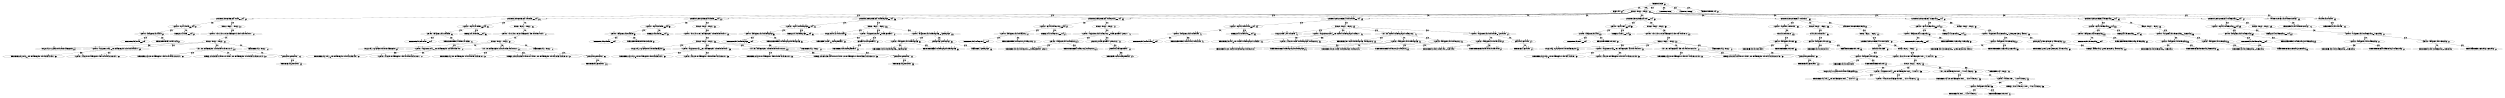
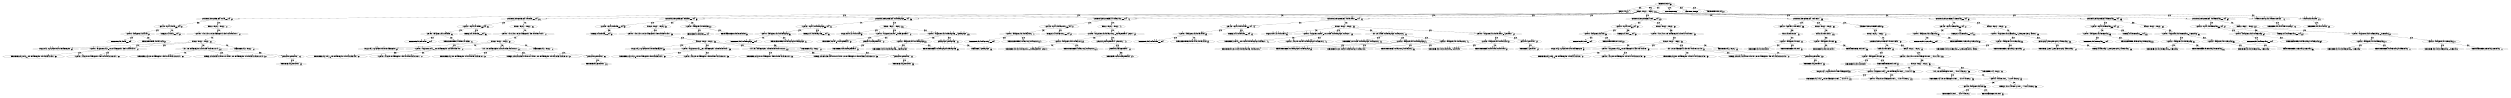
  digraph {
    n1 [label=<(METHOD,execute)<SUB>320</SUB>>]
    n2 [label=<(PARAM,this)<SUB>320</SUB>>]
    n3 [label=<(BLOCK,&lt;empty&gt;,&lt;empty&gt;)<SUB>320</SUB>>]
    n4 [label=<(MODIFIER,PUBLIC)>]
    n5 [label=<(MODIFIER,VIRTUAL)>]
    n6 [label=<(METHOD_RETURN,void)<SUB>320</SUB>>]
    n7 [label=<(CONTROL_STRUCTURE,IF,if (bundle == null))<SUB>321</SUB>>]
    n8 [label=<(CONTROL_STRUCTURE,IF,if (startToken == null))<SUB>326</SUB>>]
    n9 [label=<(CONTROL_STRUCTURE,IF,if (endToken == null))<SUB>331</SUB>>]
    n10 [label=<(CONTROL_STRUCTURE,IF,if (bundleLanguage == null))<SUB>336</SUB>>]
    n11 [label=<(CONTROL_STRUCTURE,IF,if (bundleCountry == null))<SUB>345</SUB>>]
    n12 [label=<(CONTROL_STRUCTURE,IF,if (bundleVariant == null))<SUB>345</SUB>>]
    n13 [label=<(CONTROL_STRUCTURE,IF,if (toDir == null))<SUB>350</SUB>>]
    n14 [label=<(CONTROL_STRUCTURE,IF,if (!toDir.exists()))<SUB>355</SUB>>]
    n15 [label=<(CONTROL_STRUCTURE,IF,if (srcEncoding == null))<SUB>361</SUB>>]
    n16 [label=<(CONTROL_STRUCTURE,IF,if (destEncoding == null))<SUB>365</SUB>>]
    n17 [label=<(CONTROL_STRUCTURE,IF,if (bundleEncoding == null))<SUB>369</SUB>>]
    n18 [label=<(loadResourceMaps,this.loadResourceMaps())<SUB>373</SUB>>]
    n19 [label=<(translate,this.translate())<SUB>375</SUB>>]
    n20 [label=<(&lt;operator&gt;.equals,bundle == null)<SUB>321</SUB>>]
    n21 [label=<(BLOCK,&lt;empty&gt;,&lt;empty&gt;)<SUB>321</SUB>>]
    n22 [label=<(&lt;operator&gt;.equals,startToken == null)<SUB>326</SUB>>]
    n23 [label=<(BLOCK,&lt;empty&gt;,&lt;empty&gt;)<SUB>326</SUB>>]
    n24 [label=<(&lt;operator&gt;.equals,endToken == null)<SUB>331</SUB>>]
    n25 [label=<(BLOCK,&lt;empty&gt;,&lt;empty&gt;)<SUB>331</SUB>>]
    n26 [label=<(&lt;operator&gt;.equals,bundleLanguage == null)<SUB>336</SUB>>]
    n27 [label=<(BLOCK,&lt;empty&gt;,&lt;empty&gt;)<SUB>336</SUB>>]
    n28 [label=<(&lt;operator&gt;.equals,bundleCountry == null)<SUB>341</SUB>>]
    n29 [label=<(BLOCK,&lt;empty&gt;,&lt;empty&gt;)<SUB>341</SUB>>]
    n30 [label=<(&lt;operator&gt;.equals,bundleVariant == null)<SUB>345</SUB>>]
    n31 [label=<(BLOCK,&lt;empty&gt;,&lt;empty&gt;)<SUB>345</SUB>>]
    n32 [label=<(&lt;operator&gt;.equals,toDir == null)<SUB>350</SUB>>]
    n33 [label=<(BLOCK,&lt;empty&gt;,&lt;empty&gt;)<SUB>350</SUB>>]
    n34 [label=<(&lt;operator&gt;.logicalNot,!toDir.exists())<SUB>355</SUB>>]
    n35 [label=<(BLOCK,&lt;empty&gt;,&lt;empty&gt;)<SUB>355</SUB>>]
    n36 [label=<(CONTROL_STRUCTURE,ELSE,else)<SUB>357</SUB>>]
    n37 [label=<(&lt;operator&gt;.equals,srcEncoding == null)<SUB>361</SUB>>]
    n38 [label=<(BLOCK,&lt;empty&gt;,&lt;empty&gt;)<SUB>361</SUB>>]
    n39 [label=<(&lt;operator&gt;.equals,destEncoding == null)<SUB>365</SUB>>]
    n40 [label=<(BLOCK,&lt;empty&gt;,&lt;empty&gt;)<SUB>365</SUB>>]
    n41 [label=<(&lt;operator&gt;.equals,bundleEncoding == null)<SUB>369</SUB>>]
    n42 [label=<(BLOCK,&lt;empty&gt;,&lt;empty&gt;)<SUB>369</SUB>>]
    n43 [label=<(IDENTIFIER,this,this.loadResourceMaps())<SUB>773</SUB>>]
    n44 [label=<(IDENTIFIER,this,this.translate())<SUB>375</SUB>>]
    n45 [label=<(&lt;operator&gt;.fieldAccess,this.bundle)<SUB>321</SUB>>]
    n46 [label=<(LITERAL,null,bundle == null)<SUB>321</SUB>>]
    n47 [label=<(&lt;operator&gt;.throw,throw new BuildException(&quot;The bundle attribute ...)<SUB>322</SUB>>]
    n48 [label=<(IDENTIFIER,this,bundle == null)>]
    n49 [label=<(FIELD_IDENTIFIER,bundle,bundle)<SUB>321</SUB>>]
    n50 [label=<(BLOCK,&lt;empty&gt;,&lt;empty&gt;)<SUB>322</SUB>>]
    n51 [label=<(LOCAL,$obj0: org.apache.tools.ant.BuildException)<SUB>322</SUB>>]
    n52 [label=<(&lt;operator&gt;.assignment,$obj0 = new BuildException(&quot;The bundle attribut...)<SUB>322</SUB>>]
    n53 [label=<(&lt;init&gt;,new BuildException(&quot;The bundle attribute must b...)<SUB>322</SUB>>]
    n54 [label=<(IDENTIFIER,$obj0,&lt;empty&gt;)<SUB>322</SUB>>]
    n55 [label=<(IDENTIFIER,$obj0,$obj0 = new BuildException(&quot;The bundle attribut...)<SUB>322</SUB>>]
    n56 [label=<(&lt;operator&gt;.alloc,new BuildException(&quot;The bundle attribute must b...)<SUB>322</SUB>>]
    n57 [label=<(IDENTIFIER,$obj0,new BuildException(&quot;The bundle attribute must b...)<SUB>322</SUB>>]
    n58 [label=<(LITERAL,&quot;The bundle attribute must be set.&quot;,new BuildException(&quot;The bundle attribute must b...)<SUB>322</SUB>>]
    n59 [label=<(getLocation,getLocation())<SUB>323</SUB>>]
    n60 [label=<(IDENTIFIER,this,getLocation())<SUB>323</SUB>>]
    n61 [label=<(&lt;operator&gt;.fieldAccess,this.startToken)<SUB>326</SUB>>]
    n62 [label=<(LITERAL,null,startToken == null)<SUB>326</SUB>>]
    n63 [label=<(&lt;operator&gt;.throw,throw new BuildException(&quot;The starttoken attrib...)<SUB>327</SUB>>]
    n64 [label=<(IDENTIFIER,this,startToken == null)>]
    n65 [label=<(FIELD_IDENTIFIER,startToken,startToken)<SUB>326</SUB>>]
    n66 [label=<(BLOCK,&lt;empty&gt;,&lt;empty&gt;)<SUB>327</SUB>>]
    n67 [label=<(LOCAL,$obj1: org.apache.tools.ant.BuildException)<SUB>327</SUB>>]
    n68 [label=<(&lt;operator&gt;.assignment,$obj1 = new BuildException(&quot;The starttoken attr...)<SUB>327</SUB>>]
    n69 [label=<(&lt;init&gt;,new BuildException(&quot;The starttoken attribute mu...)<SUB>327</SUB>>]
    n70 [label=<(IDENTIFIER,$obj1,&lt;empty&gt;)<SUB>327</SUB>>]
    n71 [label=<(IDENTIFIER,$obj1,$obj1 = new BuildException(&quot;The starttoken attr...)<SUB>327</SUB>>]
    n72 [label=<(&lt;operator&gt;.alloc,new BuildException(&quot;The starttoken attribute mu...)<SUB>327</SUB>>]
    n73 [label=<(IDENTIFIER,$obj1,new BuildException(&quot;The starttoken attribute mu...)<SUB>327</SUB>>]
    n74 [label=<(LITERAL,&quot;The starttoken attribute must be set.&quot;,new BuildException(&quot;The starttoken attribute mu...)<SUB>327</SUB>>]
    n75 [label=<(getLocation,getLocation())<SUB>328</SUB>>]
    n76 [label=<(IDENTIFIER,this,getLocation())<SUB>328</SUB>>]
    n77 [label=<(&lt;operator&gt;.fieldAccess,this.endToken)<SUB>331</SUB>>]
    n78 [label=<(LITERAL,null,endToken == null)<SUB>331</SUB>>]
    n79 [label=<(&lt;operator&gt;.throw,throw new BuildException(&quot;The endtoken attribut...)<SUB>332</SUB>>]
    n80 [label=<(IDENTIFIER,this,endToken == null)>]
    n81 [label=<(FIELD_IDENTIFIER,endToken,endToken)<SUB>331</SUB>>]
    n82 [label=<(BLOCK,&lt;empty&gt;,&lt;empty&gt;)<SUB>332</SUB>>]
    n83 [label=<(LOCAL,$obj2: org.apache.tools.ant.BuildException)<SUB>332</SUB>>]
    n84 [label=<(&lt;operator&gt;.assignment,$obj2 = new BuildException(&quot;The endtoken attrib...)<SUB>332</SUB>>]
    n85 [label=<(&lt;init&gt;,new BuildException(&quot;The endtoken attribute must...)<SUB>332</SUB>>]
    n86 [label=<(IDENTIFIER,$obj2,&lt;empty&gt;)<SUB>332</SUB>>]
    n87 [label=<(IDENTIFIER,$obj2,$obj2 = new BuildException(&quot;The endtoken attrib...)<SUB>332</SUB>>]
    n88 [label=<(&lt;operator&gt;.alloc,new BuildException(&quot;The endtoken attribute must...)<SUB>332</SUB>>]
    n89 [label=<(IDENTIFIER,$obj2,new BuildException(&quot;The endtoken attribute must...)<SUB>332</SUB>>]
    n90 [label=<(LITERAL,&quot;The endtoken attribute must be set.&quot;,new BuildException(&quot;The endtoken attribute must...)<SUB>332</SUB>>]
    n91 [label=<(getLocation,getLocation())<SUB>333</SUB>>]
    n92 [label=<(IDENTIFIER,this,getLocation())<SUB>333</SUB>>]
    n93 [label=<(&lt;operator&gt;.fieldAccess,this.bundleLanguage)<SUB>336</SUB>>]
    n94 [label=<(LITERAL,null,bundleLanguage == null)<SUB>336</SUB>>]
    n95 [label=<(LOCAL,Locale l: java.util.Locale)<SUB>337</SUB>>]
    n96 [label=<(&lt;operator&gt;.assignment,Locale l = Locale.getDefault())<SUB>337</SUB>>]
    n97 [label=<(&lt;operator&gt;.assignment,this.bundleLanguage = l.getLanguage())<SUB>338</SUB>>]
    n98 [label=<(IDENTIFIER,this,bundleLanguage == null)>]
    n99 [label=<(FIELD_IDENTIFIER,bundleLanguage,bundleLanguage)<SUB>336</SUB>>]
    n100 [label=<(IDENTIFIER,l,Locale l = Locale.getDefault())<SUB>337</SUB>>]
    n101 [label=<(getDefault,Locale.getDefault())<SUB>337</SUB>>]
    n102 [label=<(&lt;operator&gt;.fieldAccess,this.bundleLanguage)<SUB>338</SUB>>]
    n103 [label=<(getLanguage,l.getLanguage())<SUB>338</SUB>>]
    n104 [label=<(IDENTIFIER,Locale,Locale.getDefault())<SUB>337</SUB>>]
    n105 [label=<(IDENTIFIER,this,this.bundleLanguage = l.getLanguage())>]
    n106 [label=<(FIELD_IDENTIFIER,bundleLanguage,bundleLanguage)<SUB>338</SUB>>]
    n107 [label=<(IDENTIFIER,l,l.getLanguage())<SUB>338</SUB>>]
    n108 [label=<(&lt;operator&gt;.fieldAccess,this.bundleCountry)<SUB>341</SUB>>]
    n109 [label=<(LITERAL,null,bundleCountry == null)<SUB>341</SUB>>]
    n110 [label=<(&lt;operator&gt;.assignment,this.bundleCountry = Locale.getDefault().getCou...)<SUB>342</SUB>>]
    n111 [label=<(IDENTIFIER,this,bundleCountry == null)>]
    n112 [label=<(FIELD_IDENTIFIER,bundleCountry,bundleCountry)<SUB>341</SUB>>]
    n113 [label=<(&lt;operator&gt;.fieldAccess,this.bundleCountry)<SUB>342</SUB>>]
    n114 [label=<(getCountry,Locale.getDefault().getCountry())<SUB>342</SUB>>]
    n115 [label=<(IDENTIFIER,this,this.bundleCountry = Locale.getDefault().getCou...)>]
    n116 [label=<(FIELD_IDENTIFIER,bundleCountry,bundleCountry)<SUB>342</SUB>>]
    n117 [label=<(getDefault,Locale.getDefault())<SUB>342</SUB>>]
    n118 [label=<(IDENTIFIER,Locale,Locale.getDefault())<SUB>342</SUB>>]
    n119 [label=<(&lt;operator&gt;.fieldAccess,this.bundleVariant)<SUB>345</SUB>>]
    n120 [label=<(LITERAL,null,bundleVariant == null)<SUB>345</SUB>>]
    n121 [label=<(LOCAL,Locale l: java.util.Locale)<SUB>346</SUB>>]
    n122 [label=<(&lt;operator&gt;.assignment,Locale l = new Locale(bundleLanguage, bundleCou...)<SUB>346</SUB>>]
    n123 [label=<(&lt;init&gt;,new Locale(bundleLanguage, bundleCountry))<SUB>346</SUB>>]
    n124 [label=<(&lt;operator&gt;.assignment,this.bundleVariant = l.getVariant())<SUB>347</SUB>>]
    n125 [label=<(IDENTIFIER,this,bundleVariant == null)>]
    n126 [label=<(FIELD_IDENTIFIER,bundleVariant,bundleVariant)<SUB>345</SUB>>]
    n127 [label=<(IDENTIFIER,l,Locale l = new Locale(bundleLanguage, bundleCou...)<SUB>346</SUB>>]
    n128 [label=<(&lt;operator&gt;.alloc,new Locale(bundleLanguage, bundleCountry))<SUB>346</SUB>>]
    n129 [label=<(IDENTIFIER,l,new Locale(bundleLanguage, bundleCountry))<SUB>346</SUB>>]
    n130 [label=<(&lt;operator&gt;.fieldAccess,this.bundleLanguage)<SUB>346</SUB>>]
    n131 [label=<(&lt;operator&gt;.fieldAccess,this.bundleCountry)<SUB>346</SUB>>]
    n132 [label=<(&lt;operator&gt;.fieldAccess,this.bundleVariant)<SUB>347</SUB>>]
    n133 [label=<(getVariant,l.getVariant())<SUB>347</SUB>>]
    n134 [label=<(IDENTIFIER,this,new Locale(bundleLanguage, bundleCountry))>]
    n135 [label=<(FIELD_IDENTIFIER,bundleLanguage,bundleLanguage)<SUB>346</SUB>>]
    n136 [label=<(IDENTIFIER,this,new Locale(bundleLanguage, bundleCountry))>]
    n137 [label=<(FIELD_IDENTIFIER,bundleCountry,bundleCountry)<SUB>346</SUB>>]
    n138 [label=<(IDENTIFIER,this,this.bundleVariant = l.getVariant())>]
    n139 [label=<(FIELD_IDENTIFIER,bundleVariant,bundleVariant)<SUB>347</SUB>>]
    n140 [label=<(IDENTIFIER,l,l.getVariant())<SUB>347</SUB>>]
    n141 [label=<(&lt;operator&gt;.fieldAccess,this.toDir)<SUB>350</SUB>>]
    n142 [label=<(LITERAL,null,toDir == null)<SUB>350</SUB>>]
    n143 [label=<(&lt;operator&gt;.throw,throw new BuildException(&quot;The todir attribute m...)<SUB>351</SUB>>]
    n144 [label=<(IDENTIFIER,this,toDir == null)>]
    n145 [label=<(FIELD_IDENTIFIER,toDir,toDir)<SUB>350</SUB>>]
    n146 [label=<(BLOCK,&lt;empty&gt;,&lt;empty&gt;)<SUB>351</SUB>>]
    n147 [label=<(LOCAL,$obj3: org.apache.tools.ant.BuildException)<SUB>351</SUB>>]
    n148 [label=<(&lt;operator&gt;.assignment,$obj3 = new BuildException(&quot;The todir attribute...)<SUB>351</SUB>>]
    n149 [label=<(&lt;init&gt;,new BuildException(&quot;The todir attribute must be...)<SUB>351</SUB>>]
    n150 [label=<(IDENTIFIER,$obj3,&lt;empty&gt;)<SUB>351</SUB>>]
    n151 [label=<(IDENTIFIER,$obj3,$obj3 = new BuildException(&quot;The todir attribute...)<SUB>351</SUB>>]
    n152 [label=<(&lt;operator&gt;.alloc,new BuildException(&quot;The todir attribute must be...)<SUB>351</SUB>>]
    n153 [label=<(IDENTIFIER,$obj3,new BuildException(&quot;The todir attribute must be...)<SUB>351</SUB>>]
    n154 [label=<(LITERAL,&quot;The todir attribute must be set.&quot;,new BuildException(&quot;The todir attribute must be...)<SUB>351</SUB>>]
    n155 [label=<(getLocation,getLocation())<SUB>352</SUB>>]
    n156 [label=<(IDENTIFIER,this,getLocation())<SUB>352</SUB>>]
    n157 [label=<(exists,this.toDir.exists())<SUB>355</SUB>>]
    n158 [label=<(mkdirs,this.toDir.mkdirs())<SUB>356</SUB>>]
    n159 [label=<(BLOCK,&lt;empty&gt;,&lt;empty&gt;)<SUB>357</SUB>>]
    n160 [label=<(&lt;operator&gt;.fieldAccess,this.toDir)<SUB>355</SUB>>]
    n161 [label=<(IDENTIFIER,this,this.toDir.exists())>]
    n162 [label=<(FIELD_IDENTIFIER,toDir,toDir)<SUB>355</SUB>>]
    n163 [label=<(&lt;operator&gt;.fieldAccess,this.toDir)<SUB>356</SUB>>]
    n164 [label=<(IDENTIFIER,this,this.toDir.mkdirs())>]
    n165 [label=<(FIELD_IDENTIFIER,toDir,toDir)<SUB>356</SUB>>]
    n166 [label=<(CONTROL_STRUCTURE,IF,if (this.toDir.isFile()))<SUB>357</SUB>>]
    n167 [label=<(isFile,this.toDir.isFile())<SUB>357</SUB>>]
    n168 [label=<(BLOCK,&lt;empty&gt;,&lt;empty&gt;)<SUB>357</SUB>>]
    n169 [label=<(&lt;operator&gt;.fieldAccess,this.toDir)<SUB>357</SUB>>]
    n170 [label=<(&lt;operator&gt;.throw,throw new BuildException(toDir + &quot; is not a dir...)<SUB>358</SUB>>]
    n171 [label=<(IDENTIFIER,this,this.toDir.isFile())>]
    n172 [label=<(FIELD_IDENTIFIER,toDir,toDir)<SUB>357</SUB>>]
    n173 [label=<(BLOCK,&lt;empty&gt;,&lt;empty&gt;)<SUB>358</SUB>>]
    n174 [label=<(LOCAL,$obj4: org.apache.tools.ant.BuildException)<SUB>358</SUB>>]
    n175 [label=<(&lt;operator&gt;.assignment,$obj4 = new BuildException(toDir + &quot; is not a d...)<SUB>358</SUB>>]
    n176 [label=<(&lt;init&gt;,new BuildException(toDir + &quot; is not a directory&quot;))<SUB>358</SUB>>]
    n177 [label=<(IDENTIFIER,$obj4,&lt;empty&gt;)<SUB>348</SUB>>]
    n178 [label=<(IDENTIFIER,$obj4,$obj4 = new BuildException(toDir + &quot; is not a d...)<SUB>358</SUB>>]
    n179 [label=<(&lt;operator&gt;.alloc,new BuildException(toDir + &quot; is not a directory&quot;))<SUB>358</SUB>>]
    n180 [label=<(IDENTIFIER,$obj4,new BuildException(toDir + &quot; is not a directory&quot;))<SUB>358</SUB>>]
    n181 [label=<(&lt;operator&gt;.addition,toDir + &quot; is not a directory&quot;)<SUB>358</SUB>>]
    n182 [label=<(&lt;operator&gt;.fieldAccess,this.toDir)<SUB>358</SUB>>]
    n183 [label=<(LITERAL,&quot; is not a directory&quot;,toDir + &quot; is not a directory&quot;)<SUB>358</SUB>>]
    n184 [label=<(IDENTIFIER,this,toDir + &quot; is not a directory&quot;)>]
    n185 [label=<(FIELD_IDENTIFIER,toDir,toDir)<SUB>358</SUB>>]
    n186 [label=<(&lt;operator&gt;.fieldAccess,this.srcEncoding)<SUB>361</SUB>>]
    n187 [label=<(LITERAL,null,srcEncoding == null)<SUB>361</SUB>>]
    n188 [label=<(&lt;operator&gt;.assignment,this.srcEncoding = System.getProperty(&quot;file.enc...)<SUB>362</SUB>>]
    n189 [label=<(IDENTIFIER,this,srcEncoding == null)>]
    n190 [label=<(FIELD_IDENTIFIER,srcEncoding,srcEncoding)<SUB>361</SUB>>]
    n191 [label=<(&lt;operator&gt;.fieldAccess,this.srcEncoding)<SUB>362</SUB>>]
    n192 [label=<(getProperty,System.getProperty(&quot;file.encoding&quot;))<SUB>362</SUB>>]
    n193 [label=<(IDENTIFIER,this,this.srcEncoding = System.getProperty(&quot;file.enc...)>]
    n194 [label=<(FIELD_IDENTIFIER,srcEncoding,srcEncoding)<SUB>362</SUB>>]
    n195 [label=<(IDENTIFIER,System,System.getProperty(&quot;file.encoding&quot;))<SUB>362</SUB>>]
    n196 [label=<(LITERAL,&quot;file.encoding&quot;,System.getProperty(&quot;file.encoding&quot;))<SUB>362</SUB>>]
    n197 [label=<(&lt;operator&gt;.fieldAccess,this.destEncoding)<SUB>365</SUB>>]
    n198 [label=<(LITERAL,null,destEncoding == null)<SUB>365</SUB>>]
    n199 [label=<(&lt;operator&gt;.assignment,this.destEncoding = srcEncoding)<SUB>366</SUB>>]
    n200 [label=<(IDENTIFIER,this,destEncoding == null)>]
    n201 [label=<(FIELD_IDENTIFIER,destEncoding,destEncoding)<SUB>365</SUB>>]
    n202 [label=<(&lt;operator&gt;.fieldAccess,this.destEncoding)<SUB>366</SUB>>]
    n203 [label=<(&lt;operator&gt;.fieldAccess,this.srcEncoding)<SUB>366</SUB>>]
    n204 [label=<(IDENTIFIER,this,this.destEncoding = srcEncoding)>]
    n205 [label=<(FIELD_IDENTIFIER,destEncoding,destEncoding)<SUB>366</SUB>>]
    n206 [label=<(IDENTIFIER,this,this.destEncoding = srcEncoding)>]
    n207 [label=<(FIELD_IDENTIFIER,srcEncoding,srcEncoding)<SUB>366</SUB>>]
    n208 [label=<(&lt;operator&gt;.fieldAccess,this.bundleEncoding)<SUB>369</SUB>>]
    n209 [label=<(LITERAL,null,bundleEncoding == null)<SUB>369</SUB>>]
    n210 [label=<(&lt;operator&gt;.assignment,this.bundleEncoding = srcEncoding)<SUB>370</SUB>>]
    n211 [label=<(IDENTIFIER,this,bundleEncoding == null)>]
    n212 [label=<(FIELD_IDENTIFIER,bundleEncoding,bundleEncoding)<SUB>369</SUB>>]
    n213 [label=<(&lt;operator&gt;.fieldAccess,this.bundleEncoding)<SUB>370</SUB>>]
    n214 [label=<(&lt;operator&gt;.fieldAccess,this.srcEncoding)<SUB>370</SUB>>]
    n215 [label=<(IDENTIFIER,this,this.bundleEncoding = srcEncoding)>]
    n216 [label=<(FIELD_IDENTIFIER,bundleEncoding,bundleEncoding)<SUB>370</SUB>>]
    n217 [label=<(IDENTIFIER,this,this.bundleEncoding = srcEncoding)>]
    n218 [label=<(FIELD_IDENTIFIER,srcEncoding,srcEncoding)<SUB>370</SUB>>]
    n1 -> n2 [label="AST: "]
    n1 -> n2 [label="DDG: "]
    n1 -> n3 [label="AST: "]
    n1 -> n4 [label="AST: "]
    n1 -> n5 [label="AST: "]
    n1 -> n6 [label="AST: "]
    n3 -> n7 [label="AST: "]
    n3 -> n8 [label="AST: "]
    n3 -> n9 [label="AST: "]
    n3 -> n10 [label="AST: "]
    n3 -> n11 [label="AST: "]
    n3 -> n12 [label="AST: "]
    n3 -> n13 [label="AST: "]
    n3 -> n14 [label="AST: "]
    n3 -> n15 [label="AST: "]
    n3 -> n16 [label="AST: "]
    n3 -> n17 [label="AST: "]
    n3 -> n18 [label="AST: "]
    n3 -> n19 [label="AST: "]
    n7 -> n20 [label="AST: "]
    n7 -> n21 [label="AST: "]
    n8 -> n22 [label="AST: "]
    n8 -> n23 [label="AST: "]
    n9 -> n24 [label="AST: "]
    n9 -> n25 [label="AST: "]
    n10 -> n26 [label="AST: "]
    n10 -> n27 [label="AST: "]
    n11 -> n28 [label="AST: "]
    n11 -> n29 [label="AST: "]
    n12 -> n30 [label="AST: "]
    n12 -> n31 [label="AST: "]
    n13 -> n32 [label="AST: "]
    n13 -> n33 [label="AST: "]
    n14 -> n34 [label="AST: "]
    n14 -> n35 [label="AST: "]
    n14 -> n36 [label="AST: "]
    n15 -> n37 [label="AST: "]
    n15 -> n38 [label="AST: "]
    n16 -> n39 [label="AST: "]
    n16 -> n40 [label="AST: "]
    n17 -> n41 [label="AST: "]
    n17 -> n42 [label="AST: "]
    n18 -> n43 [label="AST: "]
    n19 -> n44 [label="AST: "]
    n20 -> n45 [label="AST: "]
    n20 -> n46 [label="AST: "]
    n21 -> n47 [label="AST: "]
    n22 -> n61 [label="AST: "]
    n22 -> n62 [label="AST: "]
    n23 -> n63 [label="AST: "]
-   n24 -> n77 [label="AST: "]
+   n9 -> n77 [label="AST: "]
    n24 -> n78 [label="AST: "]
    n25 -> n79 [label="AST: "]
    n26 -> n93 [label="AST: "]
    n26 -> n94 [label="AST: "]
    n27 -> n95 [label="AST: "]
    n27 -> n96 [label="AST: "]
    n27 -> n97 [label="AST: "]
    n28 -> n108 [label="AST: "]
    n28 -> n109 [label="AST: "]
    n29 -> n110 [label="AST: "]
    n30 -> n119 [label="AST: "]
    n30 -> n120 [label="AST: "]
    n31 -> n121 [label="AST: "]
    n31 -> n122 [label="AST: "]
    n31 -> n123 [label="AST: "]
    n31 -> n124 [label="AST: "]
    n32 -> n141 [label="AST: "]
    n32 -> n142 [label="AST: "]
    n33 -> n143 [label="AST: "]
    n34 -> n157 [label="AST: "]
    n35 -> n158 [label="AST: "]
    n36 -> n159 [label="AST: "]
    n37 -> n186 [label="AST: "]
    n37 -> n187 [label="AST: "]
    n38 -> n188 [label="AST: "]
    n39 -> n197 [label="AST: "]
    n39 -> n198 [label="AST: "]
    n40 -> n199 [label="AST: "]
    n41 -> n208 [label="AST: "]
    n41 -> n209 [label="AST: "]
    n42 -> n210 [label="AST: "]
    n45 -> n48 [label="AST: "]
    n45 -> n49 [label="AST: "]
    n47 -> n50 [label="AST: "]
    n50 -> n51 [label="AST: "]
    n50 -> n52 [label="AST: "]
    n50 -> n53 [label="AST: "]
    n50 -> n54 [label="AST: "]
    n52 -> n55 [label="AST: "]
    n52 -> n56 [label="AST: "]
    n53 -> n57 [label="AST: "]
    n53 -> n58 [label="AST: "]
    n53 -> n59 [label="AST: "]
    n59 -> n60 [label="AST: "]
    n61 -> n64 [label="AST: "]
    n61 -> n65 [label="AST: "]
    n63 -> n66 [label="AST: "]
    n66 -> n67 [label="AST: "]
    n66 -> n68 [label="AST: "]
    n66 -> n69 [label="AST: "]
    n66 -> n70 [label="AST: "]
    n68 -> n71 [label="AST: "]
    n68 -> n72 [label="AST: "]
    n69 -> n73 [label="AST: "]
    n69 -> n74 [label="AST: "]
    n69 -> n75 [label="AST: "]
    n75 -> n76 [label="AST: "]
    n77 -> n80 [label="AST: "]
    n77 -> n81 [label="AST: "]
    n79 -> n82 [label="AST: "]
    n82 -> n83 [label="AST: "]
    n82 -> n84 [label="AST: "]
    n82 -> n85 [label="AST: "]
    n82 -> n86 [label="AST: "]
    n84 -> n87 [label="AST: "]
    n84 -> n88 [label="AST: "]
    n85 -> n89 [label="AST: "]
    n85 -> n90 [label="AST: "]
    n85 -> n91 [label="AST: "]
    n91 -> n92 [label="AST: "]
    n93 -> n98 [label="AST: "]
    n93 -> n99 [label="AST: "]
    n96 -> n100 [label="AST: "]
    n96 -> n101 [label="AST: "]
    n97 -> n102 [label="AST: "]
    n97 -> n103 [label="AST: "]
    n101 -> n104 [label="AST: "]
    n102 -> n105 [label="AST: "]
    n102 -> n106 [label="AST: "]
    n103 -> n107 [label="AST: "]
    n108 -> n111 [label="AST: "]
    n108 -> n112 [label="AST: "]
    n110 -> n113 [label="AST: "]
    n110 -> n114 [label="AST: "]
    n113 -> n115 [label="AST: "]
    n113 -> n116 [label="AST: "]
    n114 -> n117 [label="AST: "]
    n117 -> n118 [label="AST: "]
    n119 -> n125 [label="AST: "]
    n119 -> n126 [label="AST: "]
    n122 -> n127 [label="AST: "]
    n122 -> n128 [label="AST: "]
    n123 -> n129 [label="AST: "]
    n123 -> n130 [label="AST: "]
    n123 -> n131 [label="AST: "]
    n124 -> n132 [label="AST: "]
    n124 -> n133 [label="AST: "]
    n130 -> n134 [label="AST: "]
    n130 -> n135 [label="AST: "]
    n131 -> n136 [label="AST: "]
    n131 -> n137 [label="AST: "]
    n132 -> n138 [label="AST: "]
    n132 -> n139 [label="AST: "]
    n133 -> n140 [label="AST: "]
    n141 -> n144 [label="AST: "]
    n141 -> n145 [label="AST: "]
    n143 -> n146 [label="AST: "]
    n146 -> n147 [label="AST: "]
    n146 -> n148 [label="AST: "]
    n146 -> n149 [label="AST: "]
    n146 -> n150 [label="AST: "]
    n148 -> n151 [label="AST: "]
    n148 -> n152 [label="AST: "]
    n149 -> n153 [label="AST: "]
    n149 -> n154 [label="AST: "]
    n149 -> n155 [label="AST: "]
    n155 -> n156 [label="AST: "]
    n157 -> n160 [label="AST: "]
    n158 -> n163 [label="AST: "]
    n159 -> n166 [label="AST: "]
    n160 -> n161 [label="AST: "]
    n160 -> n162 [label="AST: "]
    n163 -> n164 [label="AST: "]
    n163 -> n165 [label="AST: "]
    n166 -> n167 [label="AST: "]
    n166 -> n168 [label="AST: "]
    n167 -> n169 [label="AST: "]
    n168 -> n170 [label="AST: "]
    n169 -> n171 [label="AST: "]
    n169 -> n172 [label="AST: "]
    n170 -> n173 [label="AST: "]
    n173 -> n174 [label="AST: "]
    n173 -> n175 [label="AST: "]
    n173 -> n176 [label="AST: "]
    n173 -> n177 [label="AST: "]
    n175 -> n178 [label="AST: "]
    n175 -> n179 [label="AST: "]
    n176 -> n180 [label="AST: "]
    n176 -> n181 [label="AST: "]
    n181 -> n182 [label="AST: "]
    n181 -> n183 [label="AST: "]
    n182 -> n184 [label="AST: "]
    n182 -> n185 [label="AST: "]
    n186 -> n189 [label="AST: "]
    n186 -> n190 [label="AST: "]
    n188 -> n191 [label="AST: "]
    n188 -> n192 [label="AST: "]
    n191 -> n193 [label="AST: "]
    n191 -> n194 [label="AST: "]
    n192 -> n195 [label="AST: "]
    n192 -> n196 [label="AST: "]
    n197 -> n200 [label="AST: "]
    n197 -> n201 [label="AST: "]
    n199 -> n202 [label="AST: "]
    n199 -> n203 [label="AST: "]
    n202 -> n204 [label="AST: "]
    n202 -> n205 [label="AST: "]
    n203 -> n206 [label="AST: "]
    n203 -> n207 [label="AST: "]
    n208 -> n211 [label="AST: "]
    n208 -> n212 [label="AST: "]
    n210 -> n213 [label="AST: "]
    n210 -> n214 [label="AST: "]
    n213 -> n215 [label="AST: "]
    n213 -> n216 [label="AST: "]
    n214 -> n217 [label="AST: "]
    n214 -> n218 [label="AST: "]
  }
